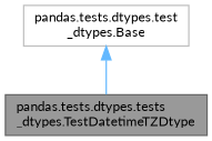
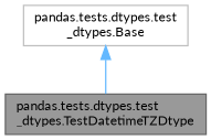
  digraph {
    fontname=Lato
    node [fontname=Lato fontsize=10 shape=box style=filled]
-   n1 [color=gray40 fillcolor=grey60 fontcolor=black height=0.2 label="pandas.tests.dtypes.tests\l_dtypes.TestDatetimeTZDtype" width=0.4]
+   n1 [color=gray40 fillcolor=grey60 fontcolor=black height=0.2 label="pandas.tests.dtypes.test\l_dtypes.TestDatetimeTZDtype" width=0.4]
    n2 [color=grey75 fillcolor=white height=0.2 label="pandas.tests.dtypes.test\l_dtypes.Base" width=0.4]
    n2 -> n1 [color=steelblue1 dir=back fontname=Lato fontsize=10 labelfontname=Helvetica labelfontsize=10 style=solid]
  }
